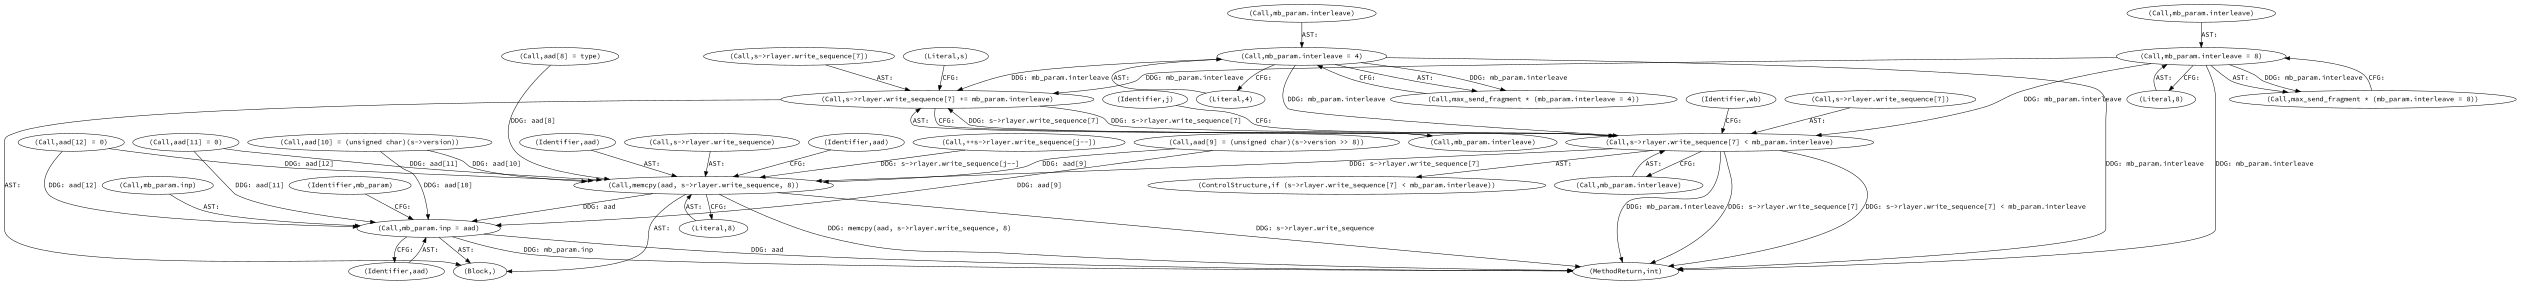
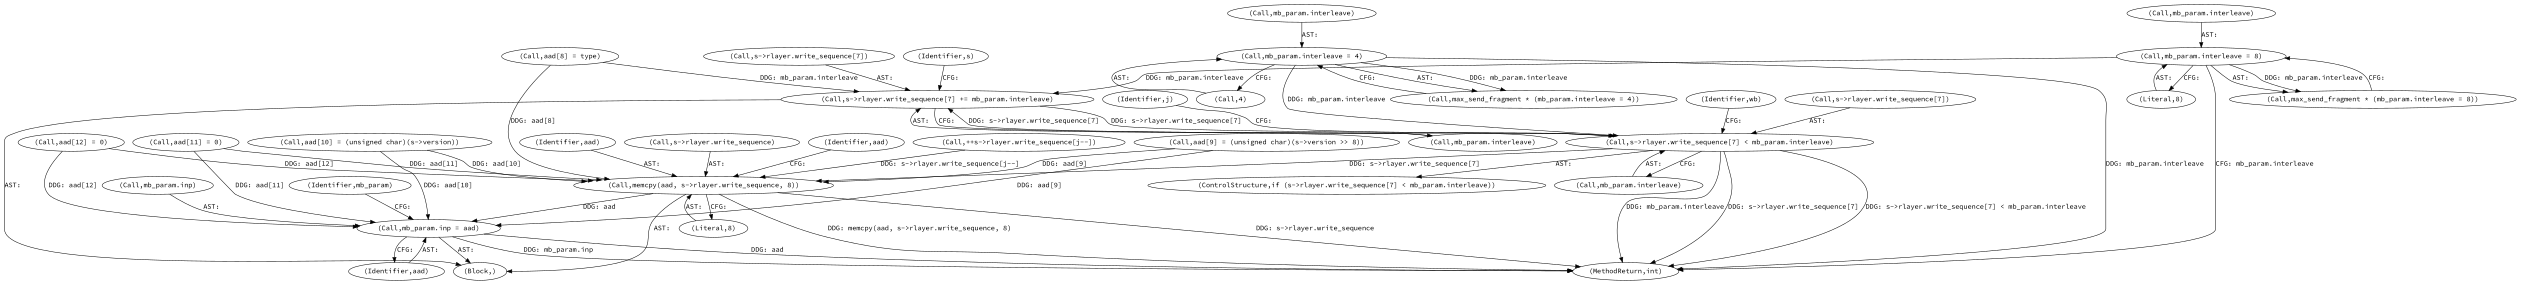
  digraph {
    fontname="Source Code Pro"
    node [fontname="Source Code Pro"]
    edge [fontname="Source Code Pro"]
    n1 [label="(Call,s->rlayer.write_sequence[7] += mb_param.interleave)"]
    n2 [label="(Call,s->rlayer.write_sequence[7] < mb_param.interleave)"]
    n3 [label="(Block,)"]
    n4 [label="(Call,mb_param.interleave)"]
    n5 [label="(MethodReturn,int)"]
    n6 [label="(Call,memcpy(aad, s->rlayer.write_sequence, 8))"]
    n7 [label="(ControlStructure,if (s->rlayer.write_sequence[7] < mb_param.interleave))"]
    n8 [label="(Call,mb_param.interleave)"]
    n9 [label="(Call,mb_param.interleave = 4)"]
    n10 [label="(Call,max_send_fragment * (mb_param.interleave = 4))"]
-   n11 [label="(Literal,4)"]
+   n11 [label="(Call,4)"]
    n12 [label="(Call,mb_param.interleave = 8)"]
    n13 [label="(Literal,8)"]
    n14 [label="(Call,max_send_fragment * (mb_param.interleave = 8))"]
    n15 [label="(Call,mb_param.inp = aad)"]
    n16 [label="(Literal,8)"]
    n17 [label="(Identifier,aad)"]
    n18 [label="(Call,s->rlayer.write_sequence[7])"]
-   n19 [label="(Literal,s)"]
+   n19 [label="(Identifier,s)"]
    n20 [label="(Call,mb_param.interleave)"]
    n21 [label="(Identifier,j)"]
    n22 [label="(Call,aad[8] = type)"]
    n23 [label="(Identifier,wb)"]
    n24 [label="(Call,mb_param.inp)"]
    n25 [label="(Call,aad[12] = 0)"]
    n26 [label="(Call,aad[10] = (unsigned char)(s->version))"]
    n27 [label="(Call,aad[11] = 0)"]
    n28 [label="(Identifier,aad)"]
    n29 [label="(Call,mb_param.interleave)"]
    n30 [label="(Identifier,mb_param)"]
    n31 [label="(Call,s->rlayer.write_sequence)"]
    n32 [label="(Call,aad[9] = (unsigned char)(s->version >> 8))"]
    n33 [label="(Call,s->rlayer.write_sequence[7])"]
    n34 [label="(Identifier,aad)"]
    n35 [label="(Call,++s->rlayer.write_sequence[j--])"]
    n1 -> n2 [label="DDG: s->rlayer.write_sequence[7]"]
    n1 -> n3 [label="AST: "]
    n1 -> n4 [label="CFG: "]
    n2 -> n1 [label="DDG: s->rlayer.write_sequence[7]"]
    n2 -> n5 [label="DDG: mb_param.interleave"]
    n2 -> n5 [label="DDG: s->rlayer.write_sequence[7]"]
    n2 -> n5 [label="DDG: s->rlayer.write_sequence[7] < mb_param.interleave"]
    n2 -> n6 [label="DDG: s->rlayer.write_sequence[7]"]
    n2 -> n7 [label="AST: "]
    n2 -> n8 [label="CFG: "]
    n4 -> n1 [label="AST: "]
    n6 -> n3 [label="AST: "]
    n6 -> n5 [label="DDG: memcpy(aad, s->rlayer.write_sequence, 8)"]
    n6 -> n5 [label="DDG: s->rlayer.write_sequence"]
    n6 -> n15 [label="DDG: aad"]
    n6 -> n16 [label="CFG: "]
    n8 -> n2 [label="AST: "]
-   n9 -> n1 [label="DDG: mb_param.interleave"]
+   n22 -> n1 [label="DDG: mb_param.interleave"]
    n9 -> n2 [label="DDG: mb_param.interleave"]
    n9 -> n5 [label="DDG: mb_param.interleave"]
    n9 -> n10 [label="AST: "]
    n9 -> n10 [label="DDG: mb_param.interleave"]
    n9 -> n11 [label="CFG: "]
    n10 -> n9 [label="CFG: "]
    n11 -> n9 [label="AST: "]
    n12 -> n1 [label="DDG: mb_param.interleave"]
-   n12 -> n2 [label="DDG: mb_param.interleave"]
-   n12 -> n5 [label="DDG: mb_param.interleave"]
+   n12 -> n5 [label="CFG: mb_param.interleave"]
    n12 -> n13 [label="CFG: "]
    n12 -> n14 [label="AST: "]
    n12 -> n14 [label="DDG: mb_param.interleave"]
    n13 -> n12 [label="AST: "]
    n14 -> n12 [label="CFG: "]
    n15 -> n3 [label="AST: "]
    n15 -> n5 [label="DDG: mb_param.inp"]
    n15 -> n5 [label="DDG: aad"]
    n15 -> n17 [label="CFG: "]
    n16 -> n6 [label="AST: "]
    n17 -> n15 [label="AST: "]
    n18 -> n1 [label="AST: "]
    n19 -> n1 [label="CFG: "]
    n20 -> n12 [label="AST: "]
    n21 -> n2 [label="CFG: "]
    n22 -> n6 [label="DDG: aad[8]"]
    n23 -> n2 [label="CFG: "]
    n24 -> n15 [label="AST: "]
    n25 -> n6 [label="DDG: aad[12]"]
    n25 -> n15 [label="DDG: aad[12]"]
    n26 -> n6 [label="DDG: aad[10]"]
    n26 -> n15 [label="DDG: aad[10]"]
    n27 -> n6 [label="DDG: aad[11]"]
    n27 -> n15 [label="DDG: aad[11]"]
    n28 -> n6 [label="AST: "]
    n29 -> n9 [label="AST: "]
    n30 -> n15 [label="CFG: "]
    n31 -> n6 [label="AST: "]
    n32 -> n6 [label="DDG: aad[9]"]
    n32 -> n15 [label="DDG: aad[9]"]
    n33 -> n2 [label="AST: "]
    n34 -> n6 [label="CFG: "]
    n35 -> n6 [label="DDG: s->rlayer.write_sequence[j--]"]
  }
